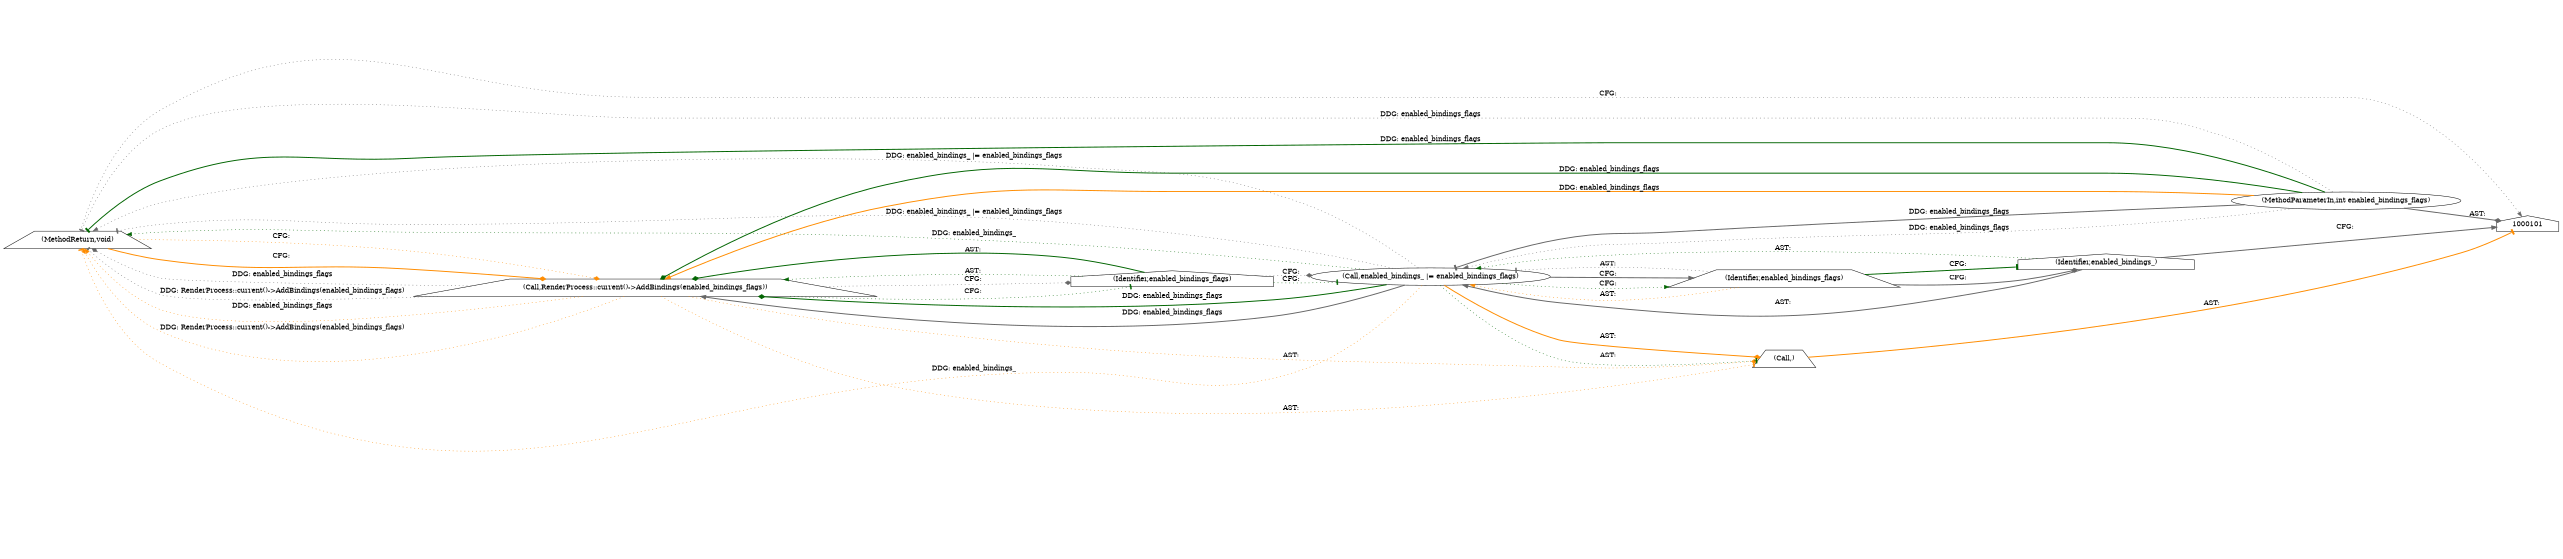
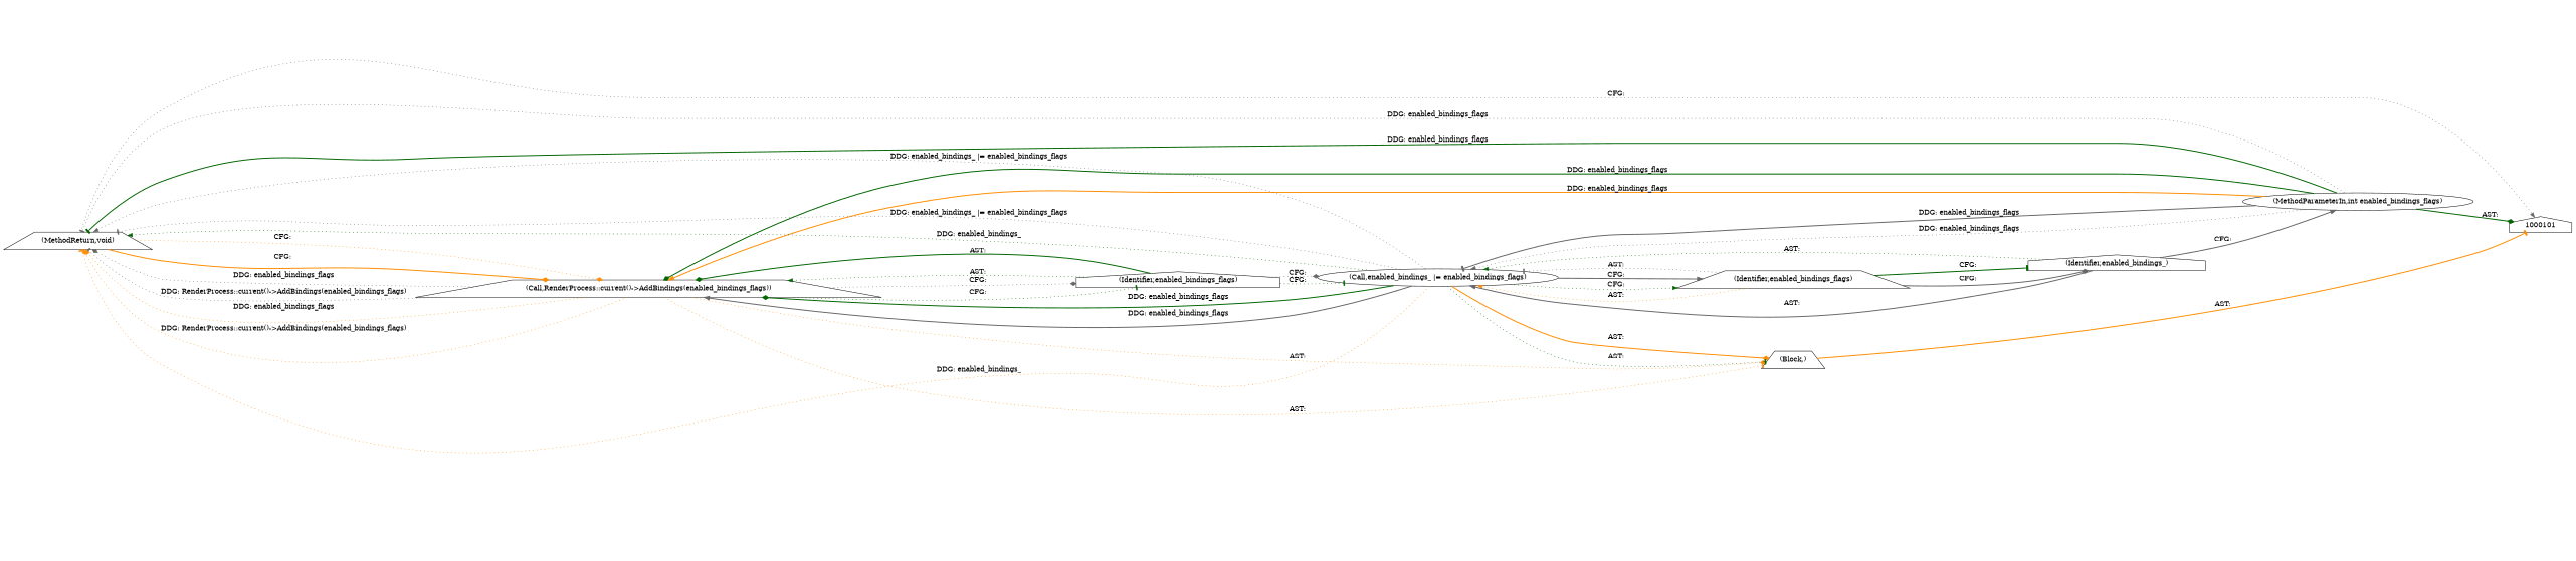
  digraph {
    rankdir=LR
    node [shape=trapezium]
    edge [arrowhead=normal color=gray40 style=dotted]
    n1 [label="(MethodReturn,void)"]
    n2 [label="(Call,RenderProcess::current()->AddBindings(enabled_bindings_flags))"]
    1000101 [shape=house]
-   n4 [label="(Call,)"]
+   n4 [label="(Block,)"]
    n5 [label="(Identifier,enabled_bindings_flags)" shape=house]
    n6 [label="(MethodParameterIn,int enabled_bindings_flags)" shape=ellipse]
    n7 [label="(Call,enabled_bindings_ |= enabled_bindings_flags)" shape=ellipse]
    n8 [label="(Identifier,enabled_bindings_flags)"]
    n9 [label="(Identifier,enabled_bindings_)" shape=house]
    n1 -> n2 [arrowhead=diamond color=darkorange label="CFG: "]
    n1 -> n2 [arrowhead=diamond color=darkorange label="CFG: " style=bold]
    n1 -> 1000101 [label="CFG: "]
    n2 -> n1 [arrowhead=diamond label="DDG: enabled_bindings_flags"]
    n2 -> n1 [arrowhead=tee label="DDG: RenderProcess::current()->AddBindings(enabled_bindings_flags)"]
    n2 -> n1 [color=darkorange label="DDG: enabled_bindings_flags"]
    n2 -> n1 [arrowhead=diamond color=darkorange label="DDG: RenderProcess::current()->AddBindings(enabled_bindings_flags)"]
    n2 -> n4 [arrowhead=diamond color=darkorange label="AST: "]
    n2 -> n4 [arrowhead=tee color=darkorange label="AST: "]
    n2 -> n5 [arrowhead=diamond label="CFG: "]
    n2 -> n5 [arrowhead=tee color=darkgreen label="CFG: "]
    n4 -> 1000101 [arrowhead=tee color=darkorange label="AST: " style=bold]
    n5 -> n2 [arrowhead=diamond color=darkgreen label="AST: " style=bold]
    n5 -> n2 [color=darkgreen label="AST: "]
    n5 -> n7 [arrowhead=tee color=darkgreen label="CFG: "]
    n5 -> n7 [arrowhead=diamond label="CFG: "]
    n6 -> n1 [arrowhead=tee label="DDG: enabled_bindings_flags"]
    n6 -> n1 [arrowhead=tee color=darkgreen label="DDG: enabled_bindings_flags" style=bold]
    n6 -> n2 [arrowhead=diamond color=darkgreen label="DDG: enabled_bindings_flags" style=bold]
    n6 -> n2 [color=darkorange label="DDG: enabled_bindings_flags" style=bold]
-   n6 -> 1000101 [arrowhead=diamond label="AST: " style=bold]
+   n6 -> 1000101 [arrowhead=diamond color=darkgreen label="AST: " style=bold]
    n6 -> n7 [label="DDG: enabled_bindings_flags"]
    n6 -> n7 [arrowhead=tee label="DDG: enabled_bindings_flags" style=bold]
    n7 -> n1 [label="DDG: enabled_bindings_ |= enabled_bindings_flags"]
    n7 -> n1 [color=darkgreen label="DDG: enabled_bindings_"]
    n7 -> n1 [arrowhead=tee label="DDG: enabled_bindings_ |= enabled_bindings_flags"]
    n7 -> n1 [arrowhead=tee color=darkorange label="DDG: enabled_bindings_"]
    n7 -> n2 [arrowhead=diamond color=darkgreen label="DDG: enabled_bindings_flags" style=bold]
    n7 -> n2 [label="DDG: enabled_bindings_flags" style=bold]
    n7 -> n4 [arrowhead=diamond color=darkorange label="AST: " style=bold]
    n7 -> n4 [arrowhead=tee color=darkgreen label="AST: "]
    n7 -> n8 [label="CFG: " style=bold]
    n7 -> n8 [color=darkgreen label="CFG: "]
    n8 -> n7 [color=darkorange label="AST: "]
    n8 -> n7 [arrowhead=tee label="AST: "]
    n8 -> n9 [arrowhead=diamond label="CFG: " style=bold]
    n8 -> n9 [arrowhead=tee color=darkgreen label="CFG: " style=bold]
-   n9 -> 1000101 [label="CFG: " style=bold]
+   n9 -> n6 [label="CFG: " style=bold]
    n9 -> n7 [label="AST: " style=bold]
    n9 -> n7 [color=darkgreen label="AST: "]
  }
